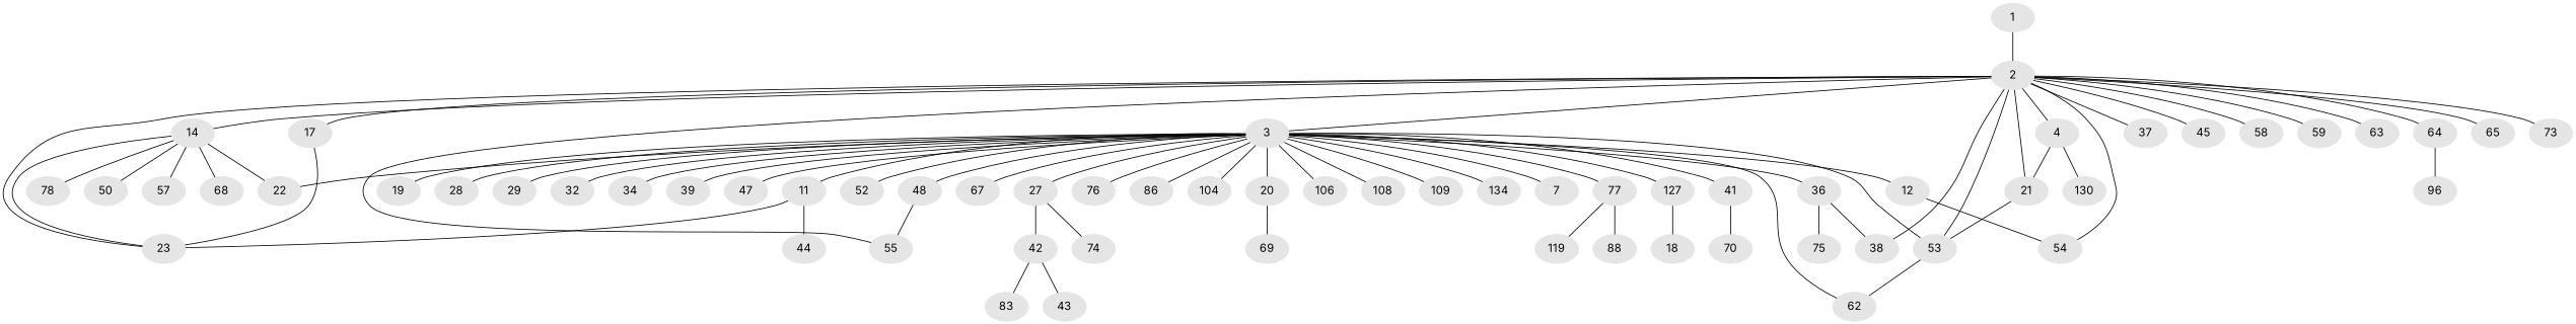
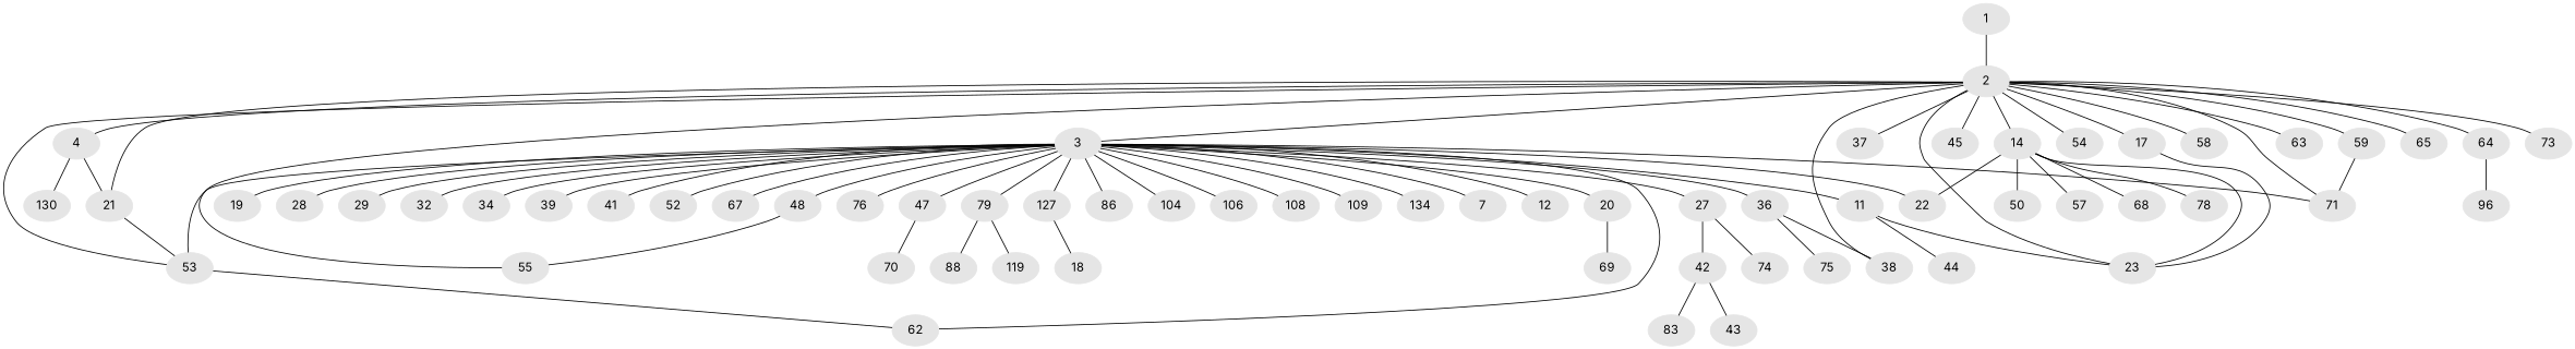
  graph {
    fontname=Inter
    node [color=gray90 fontname=Inter style=filled]
    edge [fontname=Inter]
    1 [super="+126"]
    2 [super="+9+31+13+16+60+94+107+135+77"]
    3 [super="+51+5+15+10+30+46"]
    4 [super="+81"]
    14 [super="+35"]
    17
    21 [super="+40"]
    23 [super="+33+113+95"]
    37
    38
    45 [super="+98"]
    53 [super="+121"]
    54
    55
    58 [super="+84"]
    59 [super="+72"]
    63
    64
    65
+   71 [super="+112+97"]
    73 [super="+115"]
    7 [super="+66"]
    11 [super="+85"]
    12 [super="+93"]
    19
    20
    22
    27 [super="+61+49"]
    28
    29
    32
    34
    36
    39 [super="+129"]
    41
    47
    48
    52
    62
    67
    76
-   79 [label=77]
+   79
    86
    104
    106
    108
    109
    127
    134
    130
    50 [super="+91"]
    57 [super="+92+124"]
    68
    78
    96 [super="+105"]
    44
    18 [super="+82"]
    69
    42
    74
    75
    70
    88
    119
    43
    83 [super="+128"]
    1 -- 2
    2 -- 3 [weight=3]
    2 -- 4
    2 -- 14 [weight=2]
    2 -- 17
    2 -- 21
    2 -- 23
    2 -- 37
    2 -- 38
    2 -- 45
    2 -- 53
    2 -- 54
    2 -- 55
    2 -- 58
    2 -- 59
    2 -- 63
    2 -- 64
    2 -- 65
+   2 -- 71
    2 -- 73
    3 -- 53 [weight=3]
+   3 -- 71
    3 -- 7
    3 -- 11
    3 -- 12
    3 -- 19
    3 -- 20
    3 -- 22
    3 -- 27
    3 -- 28
    3 -- 29
    3 -- 32
    3 -- 34
    3 -- 36
    3 -- 39 [weight=2]
    3 -- 41
    3 -- 47
    3 -- 48
    3 -- 52
    3 -- 62
    3 -- 67
    3 -- 76
    3 -- 79
    3 -- 86
    3 -- 104
    3 -- 106
    3 -- 108
    3 -- 109
    3 -- 127
    3 -- 134
    4 -- 21
    4 -- 130
    14 -- 23
    14 -- 22
    14 -- 50
    14 -- 57
    14 -- 68
    14 -- 78
    17 -- 23
    21 -- 53
    53 -- 62
+   59 -- 71
    64 -- 96
    11 -- 23
    11 -- 44
-   12 -- 54
    20 -- 69
    27 -- 42 [weight=2]
    27 -- 74
    36 -- 38
    36 -- 75
-   41 -- 70
+   47 -- 70
    48 -- 55
    79 -- 88
    79 -- 119
    127 -- 18
    42 -- 43
    42 -- 83
  }
